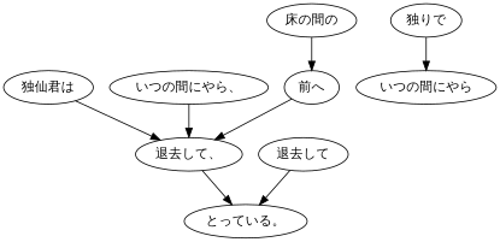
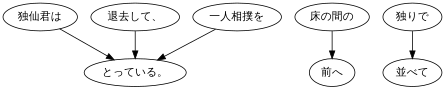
  digraph {
    fontname="Fira Sans"
    node [fontname="Fira Sans"]
    edge [fontname="Fira Sans"]
    n1 [label="独仙君は"]
    n2 [label="とっている。"]
-   n3 [label="いつの間にやら、"]
    n4 [label="退去して、"]
    n5 [label="床の間の"]
    n6 [label="前へ"]
    n7 [label="独りで"]
-   n8 [label="いつの間にやら"]
-   n9 [label="退去して"]
-   n1 -> n4
-   n3 -> n4
+   n8 [label="並べて"]
+   n9 [label="一人相撲を"]
+   n1 -> n2
    n4 -> n2
    n5 -> n6
-   n6 -> n4
    n7 -> n8
    n9 -> n2
  }
